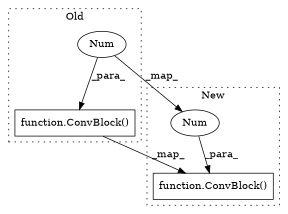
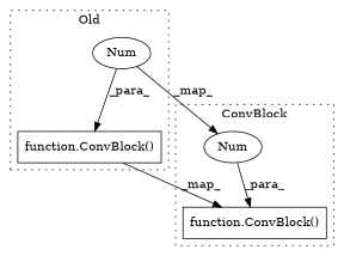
  digraph {
    node [a=75 l="10,31" shape=box]
    n1 [label="function.ConvBlock()" s="893,937"]
    n2 [a=76 l=1 label=Num s=933 shape=ellipse]
    n3 [label="function.ConvBlock()" s="898,942"]
    n4 [a=76 l=1 label=Num s=938 shape=ellipse]
    subgraph cluster_1 {
      label=Old
      style=dotted
      n1
      n2
    }
    subgraph cluster_2 {
-     label=New
+     label=ConvBlock
      style=dotted
      n3
      n4
    }
    n1 -> n3 [label=_map_]
    n2 -> n1 [label=_para_]
    n2 -> n4 [label=_map_]
    n4 -> n3 [label=_para_]
  }
